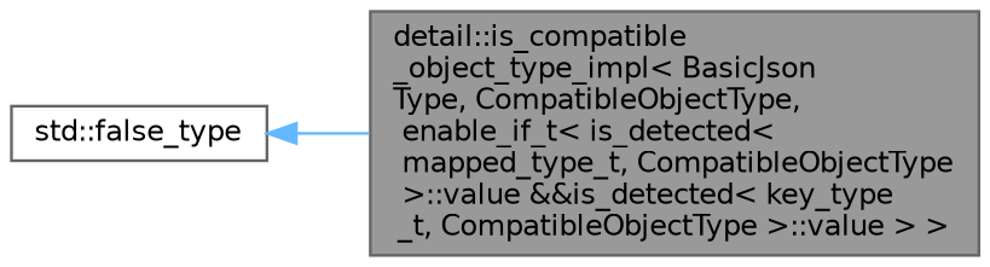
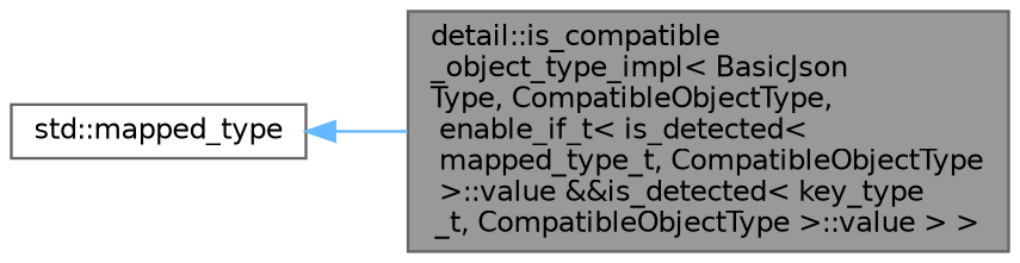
  digraph {
    rankdir=LR
    node [color=gray40 fontname=Helvetica fontsize=10 shape=box style=filled]
    n1 [fillcolor=grey60 fontcolor=black height=0.2 label="detail::is_compatible\l_object_type_impl\< BasicJson\lType, CompatibleObjectType,\l enable_if_t\< is_detected\<\l mapped_type_t, CompatibleObjectType\l \>::value &&is_detected\< key_type\l_t, CompatibleObjectType \>::value \> \>" width=0.4]
-   n2 [fillcolor=white height=0.2 label="std::false_type" width=0.4]
+   n2 [fillcolor=white height=0.2 label="std::mapped_type" width=0.4]
    n2 -> n1 [color=steelblue1 dir=back fontname=Helvetica fontsize=10 labelfontname=Helvetica labelfontsize=10 style=solid]
  }
